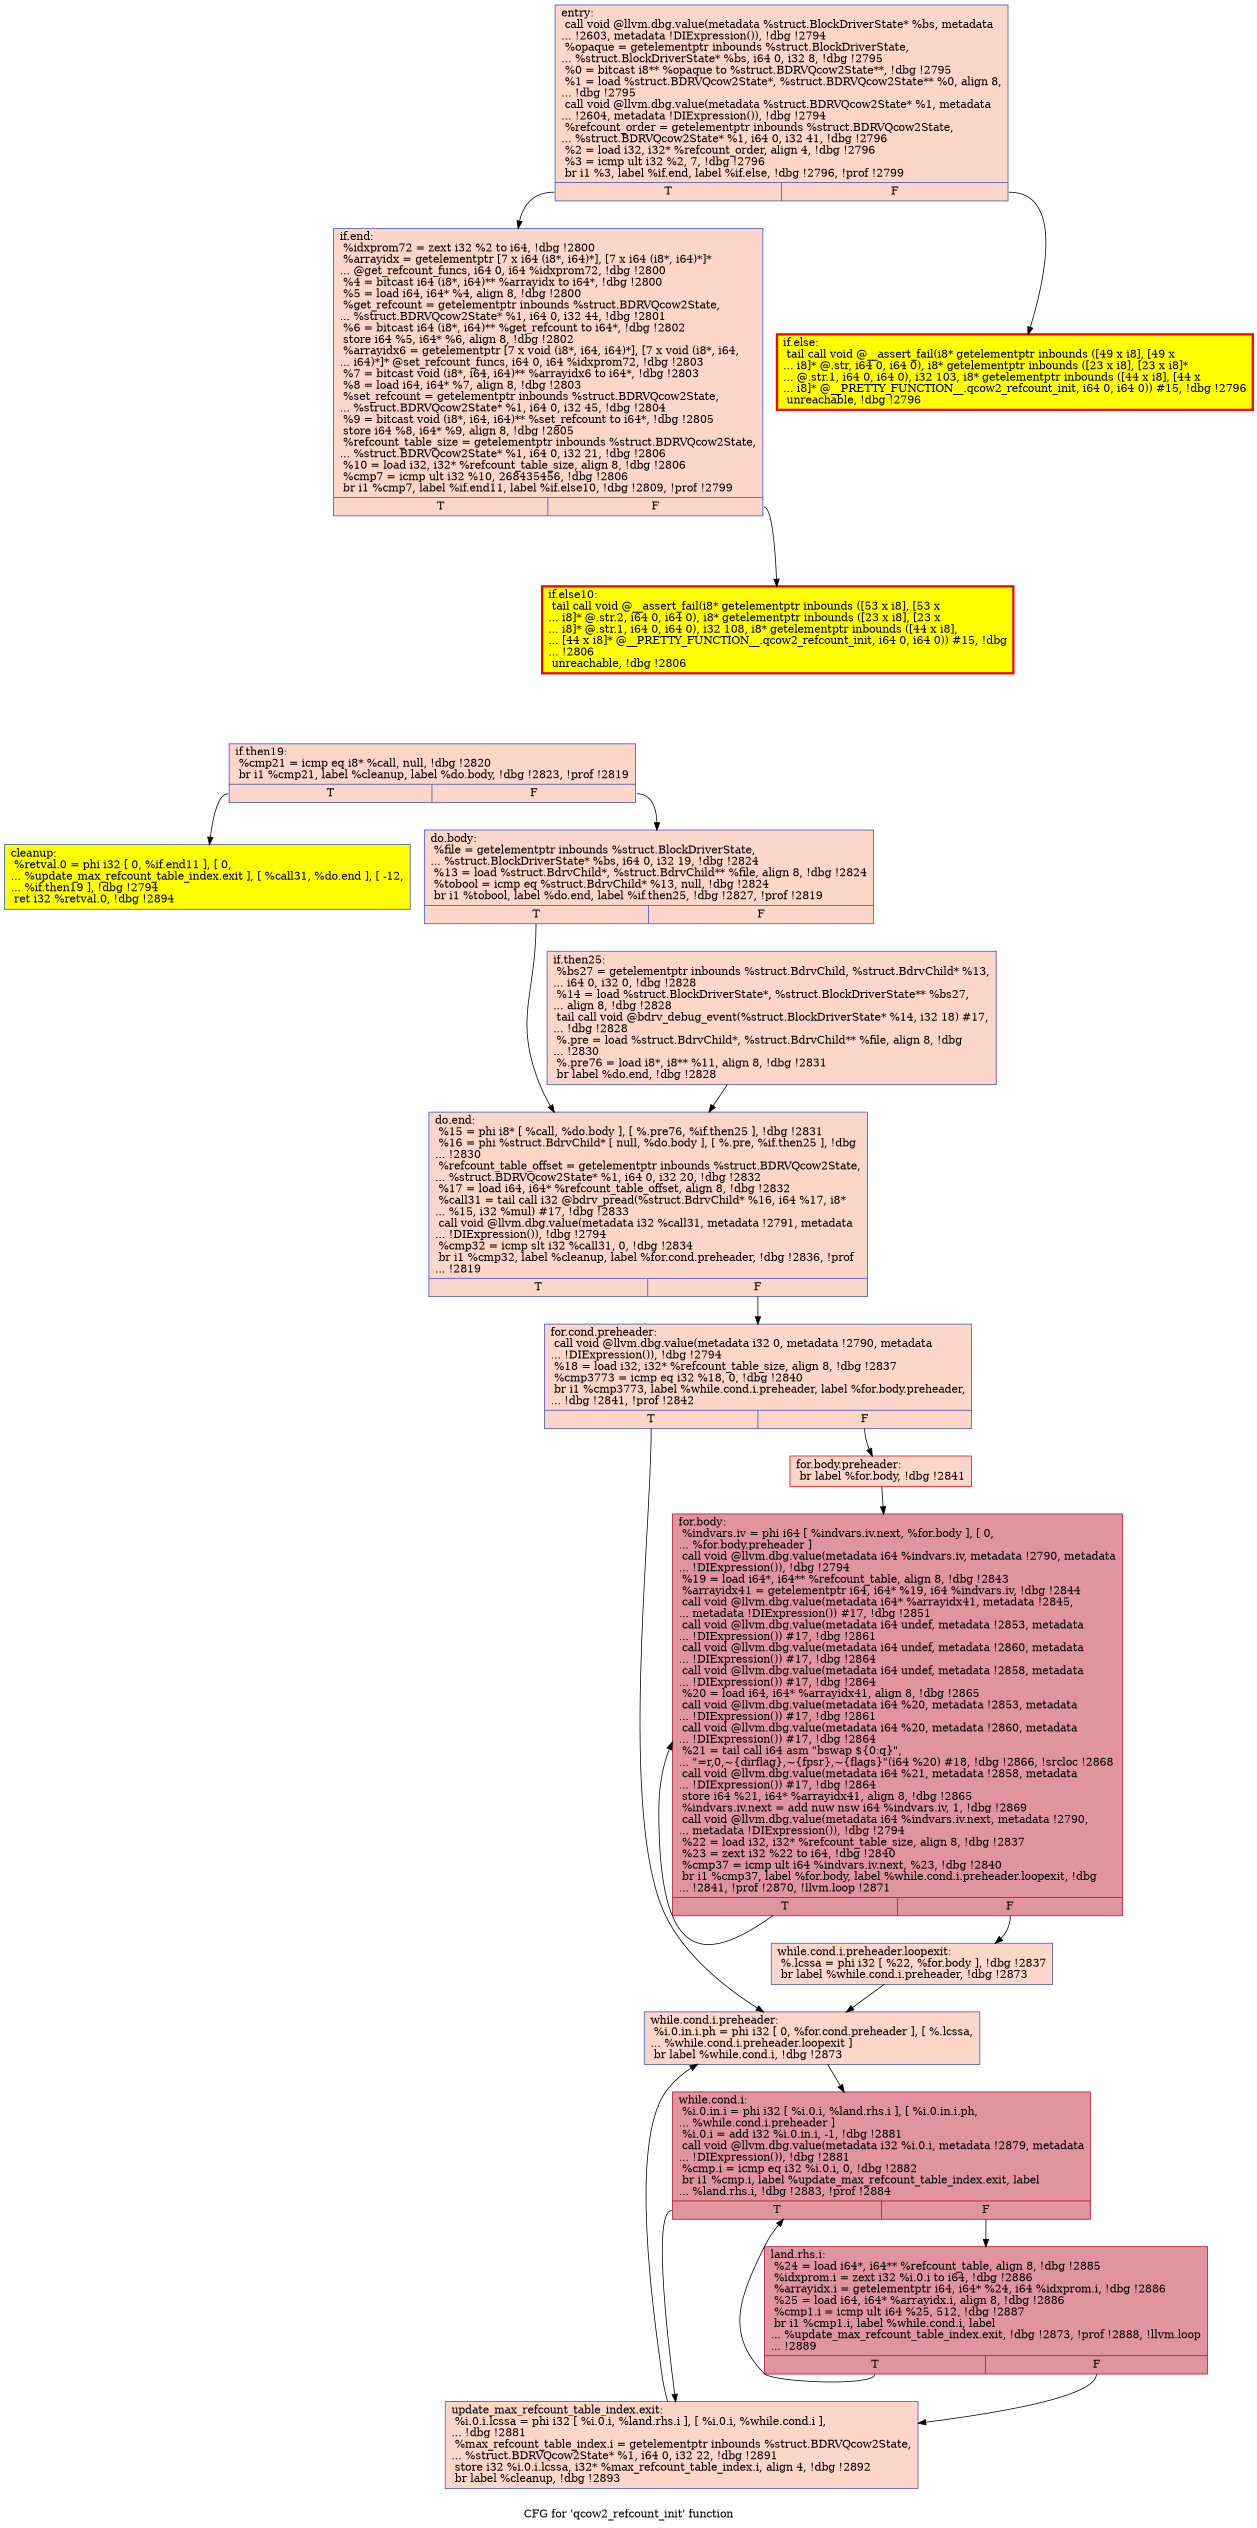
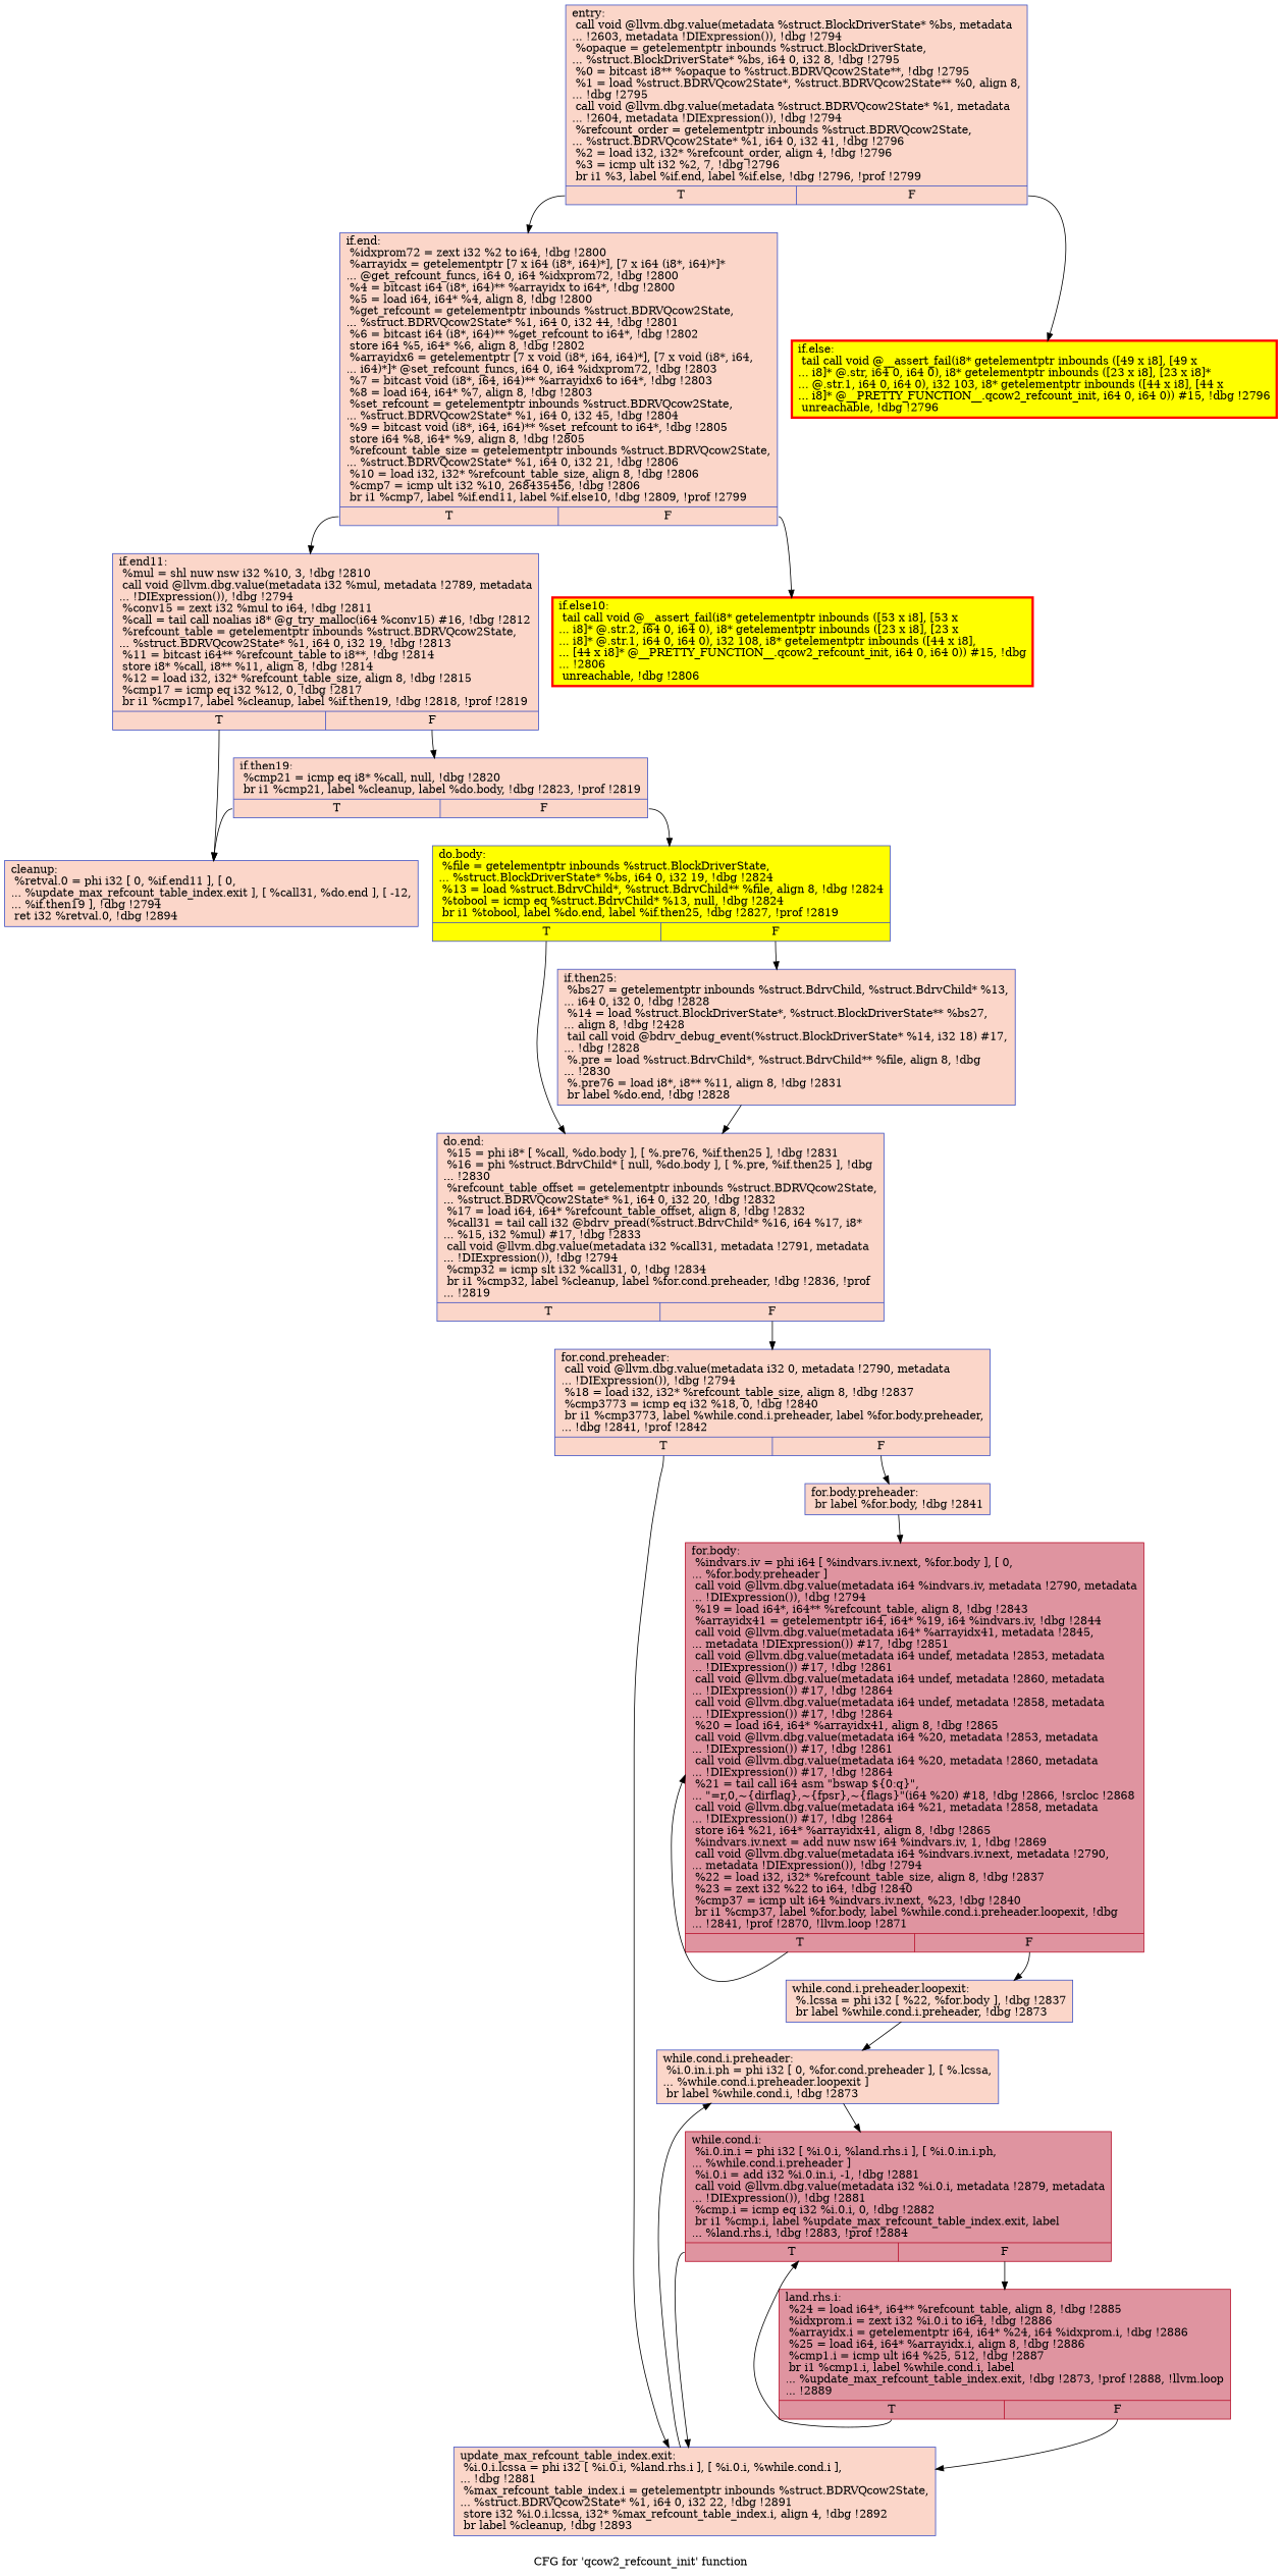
  digraph {
    label="CFG for 'qcow2_refcount_init' function"
    node [color="#3d50c3ff" fillcolor="#f6a38570" shape=record style=filled]
    edge [tailport=s0]
    n1 [label="{entry:\l  call void @llvm.dbg.value(metadata %struct.BlockDriverState* %bs, metadata\l... !2603, metadata !DIExpression()), !dbg !2794\l  %opaque = getelementptr inbounds %struct.BlockDriverState,\l... %struct.BlockDriverState* %bs, i64 0, i32 8, !dbg !2795\l  %0 = bitcast i8** %opaque to %struct.BDRVQcow2State**, !dbg !2795\l  %1 = load %struct.BDRVQcow2State*, %struct.BDRVQcow2State** %0, align 8,\l... !dbg !2795\l  call void @llvm.dbg.value(metadata %struct.BDRVQcow2State* %1, metadata\l... !2604, metadata !DIExpression()), !dbg !2794\l  %refcount_order = getelementptr inbounds %struct.BDRVQcow2State,\l... %struct.BDRVQcow2State* %1, i64 0, i32 41, !dbg !2796\l  %2 = load i32, i32* %refcount_order, align 4, !dbg !2796\l  %3 = icmp ult i32 %2, 7, !dbg !2796\l  br i1 %3, label %if.end, label %if.else, !dbg !2796, !prof !2799\l|{<s0>T|<s1>F}}"]
    n2 [label="{if.end:                                           \l  %idxprom72 = zext i32 %2 to i64, !dbg !2800\l  %arrayidx = getelementptr [7 x i64 (i8*, i64)*], [7 x i64 (i8*, i64)*]*\l... @get_refcount_funcs, i64 0, i64 %idxprom72, !dbg !2800\l  %4 = bitcast i64 (i8*, i64)** %arrayidx to i64*, !dbg !2800\l  %5 = load i64, i64* %4, align 8, !dbg !2800\l  %get_refcount = getelementptr inbounds %struct.BDRVQcow2State,\l... %struct.BDRVQcow2State* %1, i64 0, i32 44, !dbg !2801\l  %6 = bitcast i64 (i8*, i64)** %get_refcount to i64*, !dbg !2802\l  store i64 %5, i64* %6, align 8, !dbg !2802\l  %arrayidx6 = getelementptr [7 x void (i8*, i64, i64)*], [7 x void (i8*, i64,\l... i64)*]* @set_refcount_funcs, i64 0, i64 %idxprom72, !dbg !2803\l  %7 = bitcast void (i8*, i64, i64)** %arrayidx6 to i64*, !dbg !2803\l  %8 = load i64, i64* %7, align 8, !dbg !2803\l  %set_refcount = getelementptr inbounds %struct.BDRVQcow2State,\l... %struct.BDRVQcow2State* %1, i64 0, i32 45, !dbg !2804\l  %9 = bitcast void (i8*, i64, i64)** %set_refcount to i64*, !dbg !2805\l  store i64 %8, i64* %9, align 8, !dbg !2805\l  %refcount_table_size = getelementptr inbounds %struct.BDRVQcow2State,\l... %struct.BDRVQcow2State* %1, i64 0, i32 21, !dbg !2806\l  %10 = load i32, i32* %refcount_table_size, align 8, !dbg !2806\l  %cmp7 = icmp ult i32 %10, 268435456, !dbg !2806\l  br i1 %cmp7, label %if.end11, label %if.else10, !dbg !2809, !prof !2799\l|{<s0>T|<s1>F}}"]
    n3 [color=red fillcolor=yellow label="{if.else:                                          \l  tail call void @__assert_fail(i8* getelementptr inbounds ([49 x i8], [49 x\l... i8]* @.str, i64 0, i64 0), i8* getelementptr inbounds ([23 x i8], [23 x i8]*\l... @.str.1, i64 0, i64 0), i32 103, i8* getelementptr inbounds ([44 x i8], [44 x\l... i8]* @__PRETTY_FUNCTION__.qcow2_refcount_init, i64 0, i64 0)) #15, !dbg !2796\l  unreachable, !dbg !2796\l}" penwidth=3.0]
+   n4 [label="{if.end11:                                         \l  %mul = shl nuw nsw i32 %10, 3, !dbg !2810\l  call void @llvm.dbg.value(metadata i32 %mul, metadata !2789, metadata\l... !DIExpression()), !dbg !2794\l  %conv15 = zext i32 %mul to i64, !dbg !2811\l  %call = tail call noalias i8* @g_try_malloc(i64 %conv15) #16, !dbg !2812\l  %refcount_table = getelementptr inbounds %struct.BDRVQcow2State,\l... %struct.BDRVQcow2State* %1, i64 0, i32 19, !dbg !2813\l  %11 = bitcast i64** %refcount_table to i8**, !dbg !2814\l  store i8* %call, i8** %11, align 8, !dbg !2814\l  %12 = load i32, i32* %refcount_table_size, align 8, !dbg !2815\l  %cmp17 = icmp eq i32 %12, 0, !dbg !2817\l  br i1 %cmp17, label %cleanup, label %if.then19, !dbg !2818, !prof !2819\l|{<s0>T|<s1>F}}"]
    n5 [color=red fillcolor=yellow label="{if.else10:                                        \l  tail call void @__assert_fail(i8* getelementptr inbounds ([53 x i8], [53 x\l... i8]* @.str.2, i64 0, i64 0), i8* getelementptr inbounds ([23 x i8], [23 x\l... i8]* @.str.1, i64 0, i64 0), i32 108, i8* getelementptr inbounds ([44 x i8],\l... [44 x i8]* @__PRETTY_FUNCTION__.qcow2_refcount_init, i64 0, i64 0)) #15, !dbg\l... !2806\l  unreachable, !dbg !2806\l}" penwidth=3.0]
-   n6 [fillcolor=yellow label="{cleanup:                                          \l  %retval.0 = phi i32 [ 0, %if.end11 ], [ 0,\l... %update_max_refcount_table_index.exit ], [ %call31, %do.end ], [ -12,\l... %if.then19 ], !dbg !2794\l  ret i32 %retval.0, !dbg !2894\l}"]
+   n6 [label="{cleanup:                                          \l  %retval.0 = phi i32 [ 0, %if.end11 ], [ 0,\l... %update_max_refcount_table_index.exit ], [ %call31, %do.end ], [ -12,\l... %if.then19 ], !dbg !2794\l  ret i32 %retval.0, !dbg !2894\l}"]
    n7 [label="{if.then19:                                        \l  %cmp21 = icmp eq i8* %call, null, !dbg !2820\l  br i1 %cmp21, label %cleanup, label %do.body, !dbg !2823, !prof !2819\l|{<s0>T|<s1>F}}"]
-   n8 [label="{do.body:                                          \l  %file = getelementptr inbounds %struct.BlockDriverState,\l... %struct.BlockDriverState* %bs, i64 0, i32 19, !dbg !2824\l  %13 = load %struct.BdrvChild*, %struct.BdrvChild** %file, align 8, !dbg !2824\l  %tobool = icmp eq %struct.BdrvChild* %13, null, !dbg !2824\l  br i1 %tobool, label %do.end, label %if.then25, !dbg !2827, !prof !2819\l|{<s0>T|<s1>F}}"]
+   n8 [fillcolor=yellow label="{do.body:                                          \l  %file = getelementptr inbounds %struct.BlockDriverState,\l... %struct.BlockDriverState* %bs, i64 0, i32 19, !dbg !2824\l  %13 = load %struct.BdrvChild*, %struct.BdrvChild** %file, align 8, !dbg !2824\l  %tobool = icmp eq %struct.BdrvChild* %13, null, !dbg !2824\l  br i1 %tobool, label %do.end, label %if.then25, !dbg !2827, !prof !2819\l|{<s0>T|<s1>F}}"]
    n9 [label="{do.end:                                           \l  %15 = phi i8* [ %call, %do.body ], [ %.pre76, %if.then25 ], !dbg !2831\l  %16 = phi %struct.BdrvChild* [ null, %do.body ], [ %.pre, %if.then25 ], !dbg\l... !2830\l  %refcount_table_offset = getelementptr inbounds %struct.BDRVQcow2State,\l... %struct.BDRVQcow2State* %1, i64 0, i32 20, !dbg !2832\l  %17 = load i64, i64* %refcount_table_offset, align 8, !dbg !2832\l  %call31 = tail call i32 @bdrv_pread(%struct.BdrvChild* %16, i64 %17, i8*\l... %15, i32 %mul) #17, !dbg !2833\l  call void @llvm.dbg.value(metadata i32 %call31, metadata !2791, metadata\l... !DIExpression()), !dbg !2794\l  %cmp32 = icmp slt i32 %call31, 0, !dbg !2834\l  br i1 %cmp32, label %cleanup, label %for.cond.preheader, !dbg !2836, !prof\l... !2819\l|{<s0>T|<s1>F}}"]
-   n10 [label="{if.then25:                                        \l  %bs27 = getelementptr inbounds %struct.BdrvChild, %struct.BdrvChild* %13,\l... i64 0, i32 0, !dbg !2828\l  %14 = load %struct.BlockDriverState*, %struct.BlockDriverState** %bs27,\l... align 8, !dbg !2828\l  tail call void @bdrv_debug_event(%struct.BlockDriverState* %14, i32 18) #17,\l... !dbg !2828\l  %.pre = load %struct.BdrvChild*, %struct.BdrvChild** %file, align 8, !dbg\l... !2830\l  %.pre76 = load i8*, i8** %11, align 8, !dbg !2831\l  br label %do.end, !dbg !2828\l}"]
+   n10 [label="{if.then25:                                        \l  %bs27 = getelementptr inbounds %struct.BdrvChild, %struct.BdrvChild* %13,\l... i64 0, i32 0, !dbg !2828\l  %14 = load %struct.BlockDriverState*, %struct.BlockDriverState** %bs27,\l... align 8, !dbg !2428\l  tail call void @bdrv_debug_event(%struct.BlockDriverState* %14, i32 18) #17,\l... !dbg !2828\l  %.pre = load %struct.BdrvChild*, %struct.BdrvChild** %file, align 8, !dbg\l... !2830\l  %.pre76 = load i8*, i8** %11, align 8, !dbg !2831\l  br label %do.end, !dbg !2828\l}"]
    n11 [label="{for.cond.preheader:                               \l  call void @llvm.dbg.value(metadata i32 0, metadata !2790, metadata\l... !DIExpression()), !dbg !2794\l  %18 = load i32, i32* %refcount_table_size, align 8, !dbg !2837\l  %cmp3773 = icmp eq i32 %18, 0, !dbg !2840\l  br i1 %cmp3773, label %while.cond.i.preheader, label %for.body.preheader,\l... !dbg !2841, !prof !2842\l|{<s0>T|<s1>F}}"]
    n12 [label="{while.cond.i.preheader:                           \l  %i.0.in.i.ph = phi i32 [ 0, %for.cond.preheader ], [ %.lcssa,\l... %while.cond.i.preheader.loopexit ]\l  br label %while.cond.i, !dbg !2873\l}"]
-   n13 [color=red label="{for.body.preheader:                               \l  br label %for.body, !dbg !2841\l}"]
+   n13 [label="{for.body.preheader:                               \l  br label %for.body, !dbg !2841\l}"]
    n14 [color="#b70d28ff" fillcolor="#b70d2870" label="{while.cond.i:                                     \l  %i.0.in.i = phi i32 [ %i.0.i, %land.rhs.i ], [ %i.0.in.i.ph,\l... %while.cond.i.preheader ]\l  %i.0.i = add i32 %i.0.in.i, -1, !dbg !2881\l  call void @llvm.dbg.value(metadata i32 %i.0.i, metadata !2879, metadata\l... !DIExpression()), !dbg !2881\l  %cmp.i = icmp eq i32 %i.0.i, 0, !dbg !2882\l  br i1 %cmp.i, label %update_max_refcount_table_index.exit, label\l... %land.rhs.i, !dbg !2883, !prof !2884\l|{<s0>T|<s1>F}}"]
    n15 [color="#b70d28ff" fillcolor="#b70d2870" label="{for.body:                                         \l  %indvars.iv = phi i64 [ %indvars.iv.next, %for.body ], [ 0,\l... %for.body.preheader ]\l  call void @llvm.dbg.value(metadata i64 %indvars.iv, metadata !2790, metadata\l... !DIExpression()), !dbg !2794\l  %19 = load i64*, i64** %refcount_table, align 8, !dbg !2843\l  %arrayidx41 = getelementptr i64, i64* %19, i64 %indvars.iv, !dbg !2844\l  call void @llvm.dbg.value(metadata i64* %arrayidx41, metadata !2845,\l... metadata !DIExpression()) #17, !dbg !2851\l  call void @llvm.dbg.value(metadata i64 undef, metadata !2853, metadata\l... !DIExpression()) #17, !dbg !2861\l  call void @llvm.dbg.value(metadata i64 undef, metadata !2860, metadata\l... !DIExpression()) #17, !dbg !2864\l  call void @llvm.dbg.value(metadata i64 undef, metadata !2858, metadata\l... !DIExpression()) #17, !dbg !2864\l  %20 = load i64, i64* %arrayidx41, align 8, !dbg !2865\l  call void @llvm.dbg.value(metadata i64 %20, metadata !2853, metadata\l... !DIExpression()) #17, !dbg !2861\l  call void @llvm.dbg.value(metadata i64 %20, metadata !2860, metadata\l... !DIExpression()) #17, !dbg !2864\l  %21 = tail call i64 asm \"bswap $\{0:q\}\",\l... \"=r,0,~\{dirflag\},~\{fpsr\},~\{flags\}\"(i64 %20) #18, !dbg !2866, !srcloc !2868\l  call void @llvm.dbg.value(metadata i64 %21, metadata !2858, metadata\l... !DIExpression()) #17, !dbg !2864\l  store i64 %21, i64* %arrayidx41, align 8, !dbg !2865\l  %indvars.iv.next = add nuw nsw i64 %indvars.iv, 1, !dbg !2869\l  call void @llvm.dbg.value(metadata i64 %indvars.iv.next, metadata !2790,\l... metadata !DIExpression()), !dbg !2794\l  %22 = load i32, i32* %refcount_table_size, align 8, !dbg !2837\l  %23 = zext i32 %22 to i64, !dbg !2840\l  %cmp37 = icmp ult i64 %indvars.iv.next, %23, !dbg !2840\l  br i1 %cmp37, label %for.body, label %while.cond.i.preheader.loopexit, !dbg\l... !2841, !prof !2870, !llvm.loop !2871\l|{<s0>T|<s1>F}}"]
    n16 [label="{update_max_refcount_table_index.exit:             \l  %i.0.i.lcssa = phi i32 [ %i.0.i, %land.rhs.i ], [ %i.0.i, %while.cond.i ],\l... !dbg !2881\l  %max_refcount_table_index.i = getelementptr inbounds %struct.BDRVQcow2State,\l... %struct.BDRVQcow2State* %1, i64 0, i32 22, !dbg !2891\l  store i32 %i.0.i.lcssa, i32* %max_refcount_table_index.i, align 4, !dbg !2892\l  br label %cleanup, !dbg !2893\l}"]
    n17 [color="#b70d28ff" fillcolor="#b70d2870" label="{land.rhs.i:                                       \l  %24 = load i64*, i64** %refcount_table, align 8, !dbg !2885\l  %idxprom.i = zext i32 %i.0.i to i64, !dbg !2886\l  %arrayidx.i = getelementptr i64, i64* %24, i64 %idxprom.i, !dbg !2886\l  %25 = load i64, i64* %arrayidx.i, align 8, !dbg !2886\l  %cmp1.i = icmp ult i64 %25, 512, !dbg !2887\l  br i1 %cmp1.i, label %while.cond.i, label\l... %update_max_refcount_table_index.exit, !dbg !2873, !prof !2888, !llvm.loop\l... !2889\l|{<s0>T|<s1>F}}"]
    n18 [label="{while.cond.i.preheader.loopexit:                  \l  %.lcssa = phi i32 [ %22, %for.body ], !dbg !2837\l  br label %while.cond.i.preheader, !dbg !2873\l}"]
    n1 -> n2
    n1 -> n3 [tailport=s1]
+   n2 -> n4
    n2 -> n5 [tailport=s1]
+   n4 -> n6
+   n4 -> n7 [tailport=s1]
    n7 -> n6
    n7 -> n8 [tailport=s1]
    n8 -> n9
+   n8 -> n10 [tailport=s1]
    n9 -> n11 [tailport=s1]
    n10 -> n9
-   n11 -> n12
+   n11 -> n16
    n11 -> n13 [tailport=s1]
    n12 -> n14
    n13 -> n15
    n14 -> n16
    n14 -> n17 [tailport=s1]
    n15 -> n15
    n15 -> n18 [tailport=s1]
    n16 -> n12
    n17 -> n14
    n17 -> n16 [tailport=s1]
    n18 -> n12
  }
